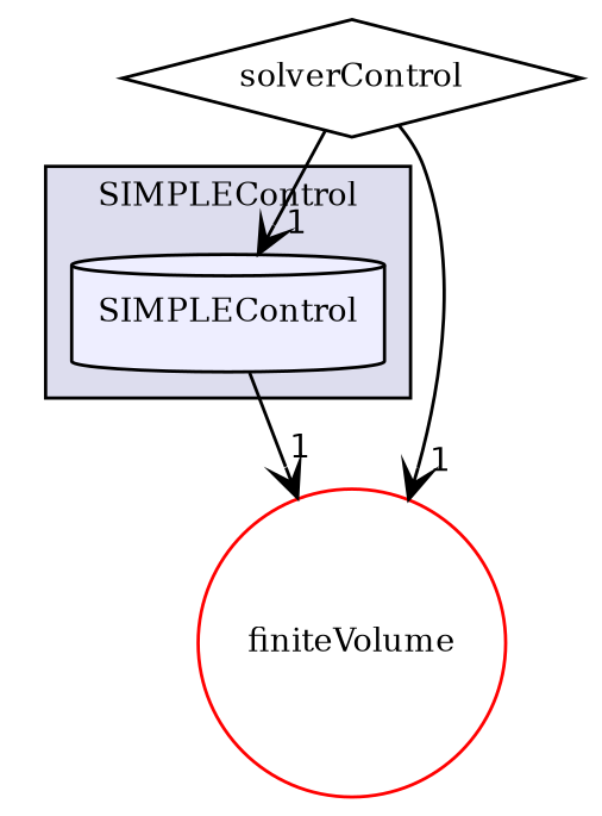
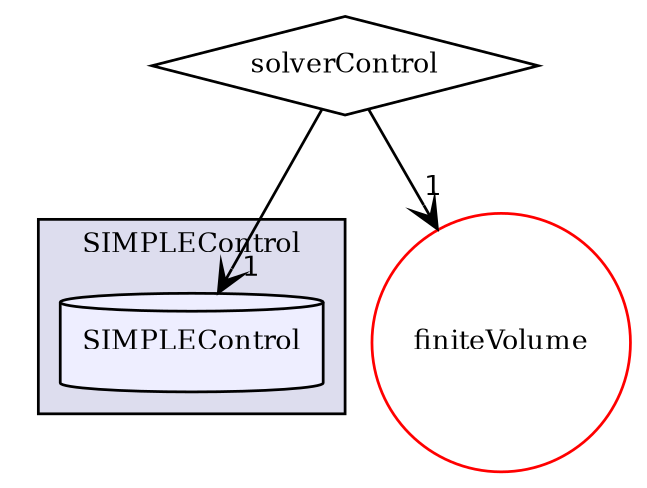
  digraph {
    compound=true
    fontname="DejaVu Serif"
    node [fontname="DejaVu Serif" fontsize=10]
    edge [arrowhead=vee fontname="DejaVu Serif" headlabel=1 labeldistance=1.5 labelfontname=Helvetica labelfontsize=10]
    n1 [fillcolor="#eeeeff" label=SIMPLEControl pencolor=black shape=cylinder style=filled]
    n2 [color=red label=finiteVolume shape=circle]
    n3 [label=solverControl shape=diamond]
    subgraph cluster_1 {
      bgcolor="#ddddee"
      fontsize=10
      label=SIMPLEControl
      pencolor=black
      n1
    }
-   n1 -> n2
    n3 -> n1
    n3 -> n2
  }
